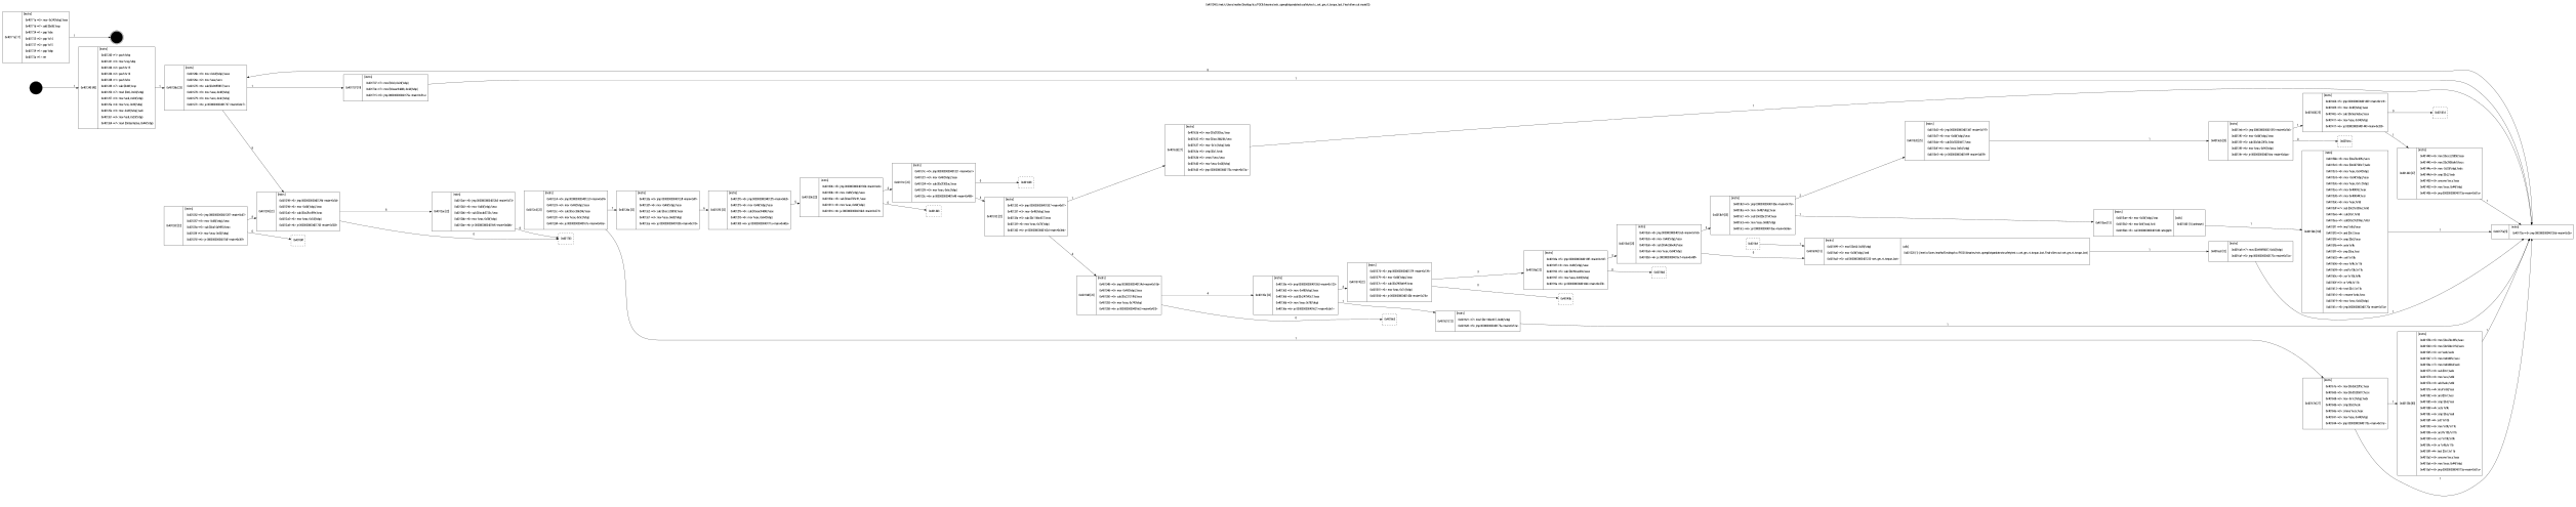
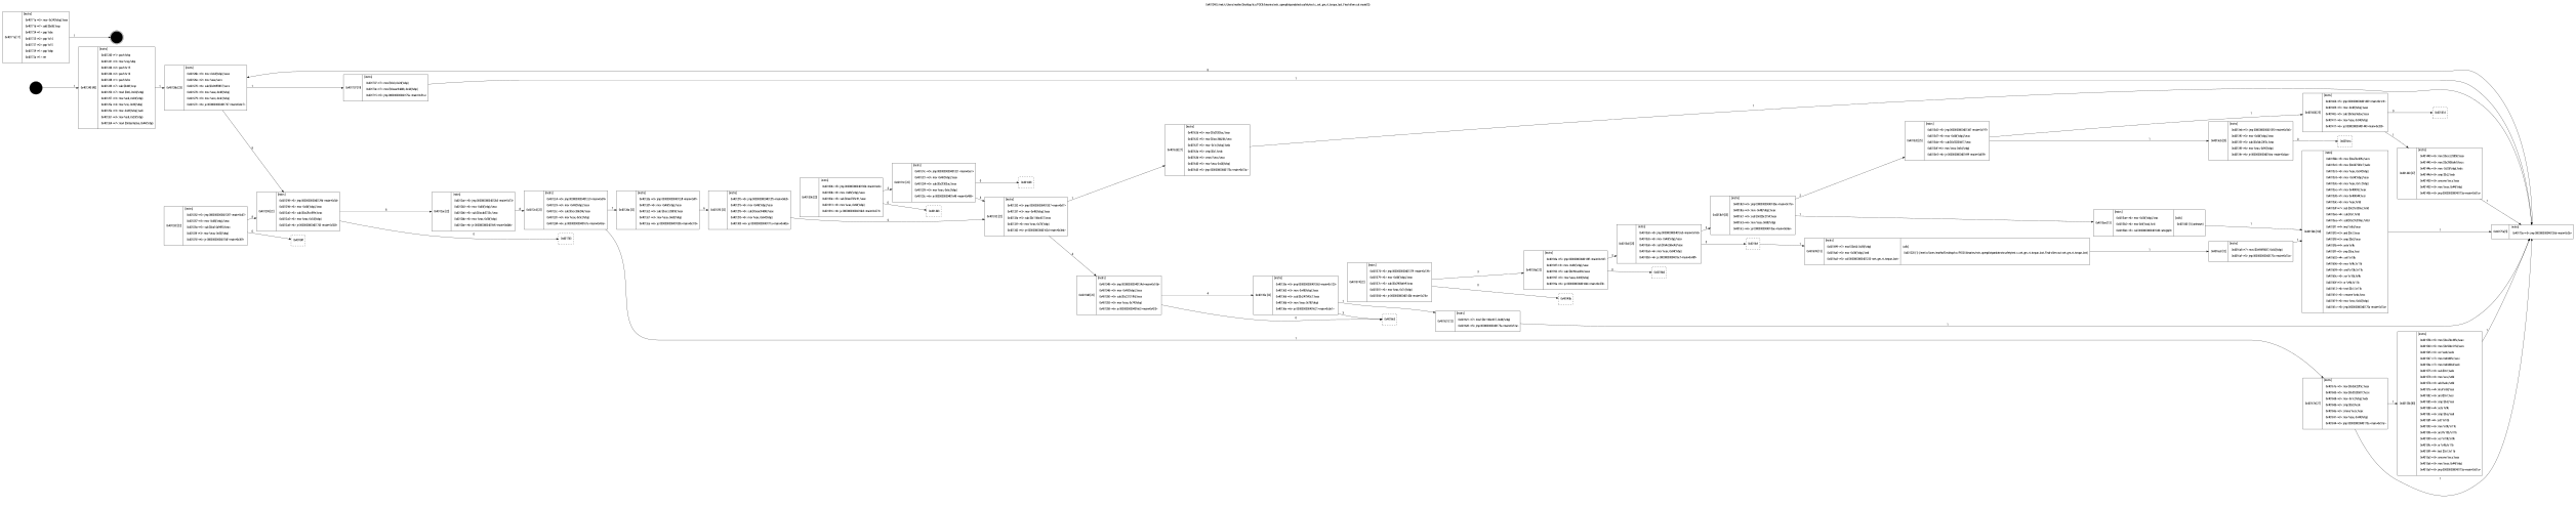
  digraph {
    fontname="Roboto Condensed"
    label="0x401240 (/mnt/c/Users/mathe/Desktop/tcc/POCII/binaries/extr_openpilotpandatestssafetytest.c_set_gm_rt_torque_last_Final-ollvm.out::main(0))"
    labelloc=t
    rankdir=LR
    node [fontname="Roboto Condensed" shape=record]
    edge [fontname="Roboto Condensed"]
    Entry [fillcolor=black height=0.3 shape=circle style=filled width=0.3]
    n2 [label="{\n     0x401240 [43]\l\n     | [instrs]\l\n     &nbsp;&nbsp;0x401240 \<+1\>: push %rbp\l\n     &nbsp;&nbsp;0x401241 \<+3\>: mov %rsp,%rbp\l\n     &nbsp;&nbsp;0x401244 \<+2\>: push %r15\l\n     &nbsp;&nbsp;0x401246 \<+2\>: push %r14\l\n     &nbsp;&nbsp;0x401248 \<+1\>: push %rbx\l\n     &nbsp;&nbsp;0x401249 \<+7\>: sub $0x88,%rsp\l\n     &nbsp;&nbsp;0x401250 \<+7\>: movl $0x0,-0x24(%rbp)\l\n     &nbsp;&nbsp;0x401257 \<+3\>: mov %edi,-0x28(%rbp)\l\n     &nbsp;&nbsp;0x40125a \<+4\>: mov %rsi,-0x30(%rbp)\l\n     &nbsp;&nbsp;0x40125e \<+3\>: mov -0x28(%rbp),%edi\l\n     &nbsp;&nbsp;0x401261 \<+3\>: mov %edi,-0x20(%rbp)\l\n     &nbsp;&nbsp;0x401264 \<+7\>: movl $0x5ee9a3ae,-0x44(%rbp)\l\n  }"]
    n3 [label="{\n     0x40126b [23]\l\n     | [instrs]\l\n     &nbsp;&nbsp;0x40126b \<+3\>: mov -0x44(%rbp),%eax\l\n     &nbsp;&nbsp;0x40126e \<+2\>: mov %eax,%ecx\l\n     &nbsp;&nbsp;0x401270 \<+6\>: sub $0x96ff8837,%ecx\l\n     &nbsp;&nbsp;0x401276 \<+3\>: mov %eax,-0x48(%rbp)\l\n     &nbsp;&nbsp;0x401279 \<+3\>: mov %ecx,-0x4c(%rbp)\l\n     &nbsp;&nbsp;0x40127c \<+6\>: je 0000000000401707 \<main+0x4c7\>\l\n  }"]
    n4 [label="{\n     0x401707 [19]\l\n     | [instrs]\l\n     &nbsp;&nbsp;0x401707 \<+7\>: movl $0x0,-0x24(%rbp)\l\n     &nbsp;&nbsp;0x40170e \<+7\>: movl $0xeac94d48,-0x44(%rbp)\l\n     &nbsp;&nbsp;0x401715 \<+5\>: jmp 000000000040175a \<main+0x51a\>\l\n  }"]
    n5 [label="{\n     0x401298 [22]\l\n     | [instrs]\l\n     &nbsp;&nbsp;0x401298 \<+5\>: jmp 000000000040129d \<main+0x5d\>\l\n     &nbsp;&nbsp;0x40129d \<+3\>: mov -0x48(%rbp),%eax\l\n     &nbsp;&nbsp;0x4012a0 \<+5\>: sub $0xa7bc49fe,%eax\l\n     &nbsp;&nbsp;0x4012a5 \<+3\>: mov %eax,-0x54(%rbp)\l\n     &nbsp;&nbsp;0x4012a8 \<+6\>: je 0000000000401743 \<main+0x503\>\l\n  }"]
    n6 [label="{\n     0x40175a [5]\l\n     | [instrs]\l\n     &nbsp;&nbsp;0x40175a \<+5\>: jmp 000000000040126b \<main+0x2b\>\l\n  }"]
    n7 [label="{\n     0x401282 [22]\l\n     | [instrs]\l\n     &nbsp;&nbsp;0x401282 \<+5\>: jmp 0000000000401287 \<main+0x47\>\l\n     &nbsp;&nbsp;0x401287 \<+3\>: mov -0x48(%rbp),%eax\l\n     &nbsp;&nbsp;0x40128a \<+5\>: sub $0xa14a9490,%eax\l\n     &nbsp;&nbsp;0x40128f \<+3\>: mov %eax,-0x50(%rbp)\l\n     &nbsp;&nbsp;0x401292 \<+6\>: je 000000000040154f \<main+0x30f\>\l\n  }"]
    n8 [label="{\n     0x40154f\l\n  }" style=dashed]
    n9 [label="{\n     0x401743\l\n  }" style=dashed]
    n10 [label="{\n     0x4012ae [22]\l\n     | [instrs]\l\n     &nbsp;&nbsp;0x4012ae \<+5\>: jmp 00000000004012b3 \<main+0x73\>\l\n     &nbsp;&nbsp;0x4012b3 \<+3\>: mov -0x48(%rbp),%eax\l\n     &nbsp;&nbsp;0x4012b6 \<+5\>: sub $0xcab5723c,%eax\l\n     &nbsp;&nbsp;0x4012bb \<+3\>: mov %eax,-0x58(%rbp)\l\n     &nbsp;&nbsp;0x4012be \<+6\>: je 00000000004016f6 \<main+0x4b6\>\l\n  }"]
    Exit [fillcolor=black height=0.3 peripheries=2 shape=circle style=filled width=0.3]
    n12 [label="{\n     0x4012c4 [22]\l\n     | [instrs]\l\n     &nbsp;&nbsp;0x4012c4 \<+5\>: jmp 00000000004012c9 \<main+0x89\>\l\n     &nbsp;&nbsp;0x4012c9 \<+3\>: mov -0x48(%rbp),%eax\l\n     &nbsp;&nbsp;0x4012cc \<+5\>: sub $0xcc36b246,%eax\l\n     &nbsp;&nbsp;0x4012d1 \<+3\>: mov %eax,-0x5c(%rbp)\l\n     &nbsp;&nbsp;0x4012d4 \<+6\>: je 000000000040167e \<main+0x43e\>\l\n  }"]
    n13 [label="{\n     0x4016a8 [12]\l\n     | [instrs]\l\n     &nbsp;&nbsp;0x4016a8 \<+7\>: movl $0x96ff8837,-0x44(%rbp)\l\n     &nbsp;&nbsp;0x4016af \<+5\>: jmp 000000000040175a \<main+0x51a\>\l\n  }"]
    n14 [label="{\n     0x40167e [27]\l\n     | [instrs]\l\n     &nbsp;&nbsp;0x40167e \<+5\>: mov $0x5dc23f5c,%eax\l\n     &nbsp;&nbsp;0x401683 \<+5\>: mov $0x55200d17,%ecx\l\n     &nbsp;&nbsp;0x401688 \<+3\>: mov -0x1c(%rbp),%edx\l\n     &nbsp;&nbsp;0x40168b \<+3\>: cmp $0x0,%edx\l\n     &nbsp;&nbsp;0x40168e \<+3\>: cmove %ecx,%eax\l\n     &nbsp;&nbsp;0x401691 \<+3\>: mov %eax,-0x44(%rbp)\l\n     &nbsp;&nbsp;0x401694 \<+5\>: jmp 000000000040175a \<main+0x51a\>\l\n  }"]
    n15 [label="{\n     0x4012da [22]\l\n     | [instrs]\l\n     &nbsp;&nbsp;0x4012da \<+5\>: jmp 00000000004012df \<main+0x9f\>\l\n     &nbsp;&nbsp;0x4012df \<+3\>: mov -0x48(%rbp),%eax\l\n     &nbsp;&nbsp;0x4012e2 \<+5\>: sub $0xccc28858,%eax\l\n     &nbsp;&nbsp;0x4012e7 \<+3\>: mov %eax,-0x60(%rbp)\l\n     &nbsp;&nbsp;0x4012ea \<+6\>: je 000000000040155b \<main+0x31b\>\l\n  }"]
    n16 [label="{\n     0x4015bb [102]\l\n     | [instrs]\l\n     &nbsp;&nbsp;0x4015bb \<+5\>: mov $0xa7bc49fe,%ecx\l\n     &nbsp;&nbsp;0x4015c0 \<+5\>: mov $0x247543c7,%edx\l\n     &nbsp;&nbsp;0x4015c5 \<+3\>: mov %eax,-0x34(%rbp)\l\n     &nbsp;&nbsp;0x4015c8 \<+3\>: mov -0x34(%rbp),%eax\l\n     &nbsp;&nbsp;0x4015cb \<+3\>: mov %eax,-0x1c(%rbp)\l\n     &nbsp;&nbsp;0x4015ce \<+7\>: mov 0x40405c,%eax\l\n     &nbsp;&nbsp;0x4015d5 \<+7\>: mov 0x404044,%esi\l\n     &nbsp;&nbsp;0x4015dc \<+3\>: mov %eax,%r8d\l\n     &nbsp;&nbsp;0x4015df \<+7\>: sub $0x27e559ac,%r8d\l\n     &nbsp;&nbsp;0x4015e6 \<+4\>: sub $0x1,%r8d\l\n     &nbsp;&nbsp;0x4015ea \<+7\>: add $0x27e559ac,%r8d\l\n     &nbsp;&nbsp;0x4015f1 \<+4\>: imul %r8d,%eax\l\n     &nbsp;&nbsp;0x4015f5 \<+3\>: and $0x1,%eax\l\n     &nbsp;&nbsp;0x4015f8 \<+3\>: cmp $0x0,%eax\l\n     &nbsp;&nbsp;0x4015fb \<+4\>: sete %r9b\l\n     &nbsp;&nbsp;0x4015ff \<+3\>: cmp $0xa,%esi\l\n     &nbsp;&nbsp;0x401602 \<+4\>: setl %r10b\l\n     &nbsp;&nbsp;0x401606 \<+3\>: mov %r9b,%r11b\l\n     &nbsp;&nbsp;0x401609 \<+3\>: and %r10b,%r11b\l\n     &nbsp;&nbsp;0x40160c \<+3\>: xor %r10b,%r9b\l\n     &nbsp;&nbsp;0x40160f \<+3\>: or %r9b,%r11b\l\n     &nbsp;&nbsp;0x401612 \<+4\>: test $0x1,%r11b\l\n     &nbsp;&nbsp;0x401616 \<+3\>: cmovne %edx,%ecx\l\n     &nbsp;&nbsp;0x401619 \<+3\>: mov %ecx,-0x44(%rbp)\l\n     &nbsp;&nbsp;0x40161c \<+5\>: jmp 000000000040175a \<main+0x51a\>\l\n  }"]
    n17 [label="{\n     0x40155b [83]\l\n     | [instrs]\l\n     &nbsp;&nbsp;0x40155b \<+5\>: mov $0xa7bc49fe,%eax\l\n     &nbsp;&nbsp;0x401560 \<+5\>: mov $0x52bc2154,%ecx\l\n     &nbsp;&nbsp;0x401565 \<+2\>: xor %edx,%edx\l\n     &nbsp;&nbsp;0x401567 \<+7\>: mov 0x40405c,%esi\l\n     &nbsp;&nbsp;0x40156e \<+7\>: mov 0x404044,%edi\l\n     &nbsp;&nbsp;0x401575 \<+3\>: sub $0x1,%edx\l\n     &nbsp;&nbsp;0x401578 \<+3\>: mov %esi,%r8d\l\n     &nbsp;&nbsp;0x40157b \<+3\>: add %edx,%r8d\l\n     &nbsp;&nbsp;0x40157e \<+4\>: imul %r8d,%esi\l\n     &nbsp;&nbsp;0x401582 \<+3\>: and $0x1,%esi\l\n     &nbsp;&nbsp;0x401585 \<+3\>: cmp $0x0,%esi\l\n     &nbsp;&nbsp;0x401588 \<+4\>: sete %r9b\l\n     &nbsp;&nbsp;0x40158c \<+3\>: cmp $0xa,%edi\l\n     &nbsp;&nbsp;0x40158f \<+4\>: setl %r10b\l\n     &nbsp;&nbsp;0x401593 \<+3\>: mov %r9b,%r11b\l\n     &nbsp;&nbsp;0x401596 \<+3\>: and %r10b,%r11b\l\n     &nbsp;&nbsp;0x401599 \<+3\>: xor %r10b,%r9b\l\n     &nbsp;&nbsp;0x40159c \<+3\>: or %r9b,%r11b\l\n     &nbsp;&nbsp;0x40159f \<+4\>: test $0x1,%r11b\l\n     &nbsp;&nbsp;0x4015a3 \<+3\>: cmovne %ecx,%eax\l\n     &nbsp;&nbsp;0x4015a6 \<+3\>: mov %eax,-0x44(%rbp)\l\n     &nbsp;&nbsp;0x4015a9 \<+5\>: jmp 000000000040175a \<main+0x51a\>\l\n  }"]
    n18 [label="{\n     0x4012f0 [22]\l\n     | [instrs]\l\n     &nbsp;&nbsp;0x4012f0 \<+5\>: jmp 00000000004012f5 \<main+0xb5\>\l\n     &nbsp;&nbsp;0x4012f5 \<+3\>: mov -0x48(%rbp),%eax\l\n     &nbsp;&nbsp;0x4012f8 \<+5\>: sub $0xeac94d48,%eax\l\n     &nbsp;&nbsp;0x4012fd \<+3\>: mov %eax,-0x64(%rbp)\l\n     &nbsp;&nbsp;0x401300 \<+6\>: je 000000000040171a \<main+0x4da\>\l\n  }"]
    n19 [label="{\n     0x401306 [22]\l\n     | [instrs]\l\n     &nbsp;&nbsp;0x401306 \<+5\>: jmp 000000000040130b \<main+0xcb\>\l\n     &nbsp;&nbsp;0x40130b \<+3\>: mov -0x48(%rbp),%eax\l\n     &nbsp;&nbsp;0x40130e \<+5\>: sub $0xed725c91,%eax\l\n     &nbsp;&nbsp;0x401313 \<+3\>: mov %eax,-0x68(%rbp)\l\n     &nbsp;&nbsp;0x401316 \<+6\>: je 00000000004014b3 \<main+0x273\>\l\n  }"]
    n20 [label="{\n     0x40171a [17]\l\n     | [instrs]\l\n     &nbsp;&nbsp;0x40171a \<+3\>: mov -0x24(%rbp),%eax\l\n     &nbsp;&nbsp;0x40171d \<+7\>: add $0x88,%rsp\l\n     &nbsp;&nbsp;0x401724 \<+1\>: pop %rbx\l\n     &nbsp;&nbsp;0x401725 \<+2\>: pop %r14\l\n     &nbsp;&nbsp;0x401727 \<+2\>: pop %r15\l\n     &nbsp;&nbsp;0x401729 \<+1\>: pop %rbp\l\n     &nbsp;&nbsp;0x40172a \<+1\>: ret\l\n  }"]
    n21 [label="{\n     0x4014b3\l\n  }" style=dashed]
    n22 [label="{\n     0x40131c [22]\l\n     | [instrs]\l\n     &nbsp;&nbsp;0x40131c \<+5\>: jmp 0000000000401321 \<main+0xe1\>\l\n     &nbsp;&nbsp;0x401321 \<+3\>: mov -0x48(%rbp),%eax\l\n     &nbsp;&nbsp;0x401324 \<+5\>: sub $0x2f303ac,%eax\l\n     &nbsp;&nbsp;0x401329 \<+3\>: mov %eax,-0x6c(%rbp)\l\n     &nbsp;&nbsp;0x40132c \<+6\>: je 0000000000401648 \<main+0x408\>\l\n  }"]
    n23 [label="{\n     0x40141d\l\n  }" style=dashed]
    n24 [label="{\n     0x401648\l\n  }" style=dashed]
    n25 [label="{\n     0x401332 [22]\l\n     | [instrs]\l\n     &nbsp;&nbsp;0x401332 \<+5\>: jmp 0000000000401337 \<main+0xf7\>\l\n     &nbsp;&nbsp;0x401337 \<+3\>: mov -0x48(%rbp),%eax\l\n     &nbsp;&nbsp;0x40133a \<+5\>: sub $0x116bc637,%eax\l\n     &nbsp;&nbsp;0x40133f \<+3\>: mov %eax,-0x70(%rbp)\l\n     &nbsp;&nbsp;0x401342 \<+6\>: je 000000000040162d \<main+0x3ed\>\l\n  }"]
    n26 [label="{\n     0x401440 [27]\l\n     | [instrs]\l\n     &nbsp;&nbsp;0x401440 \<+5\>: mov $0xccc28858,%eax\l\n     &nbsp;&nbsp;0x401445 \<+5\>: mov $0x2908afe9,%ecx\l\n     &nbsp;&nbsp;0x40144a \<+3\>: mov -0x20(%rbp),%edx\l\n     &nbsp;&nbsp;0x40144d \<+3\>: cmp $0x2,%edx\l\n     &nbsp;&nbsp;0x401450 \<+3\>: cmovne %ecx,%eax\l\n     &nbsp;&nbsp;0x401453 \<+3\>: mov %eax,-0x44(%rbp)\l\n     &nbsp;&nbsp;0x401456 \<+5\>: jmp 000000000040175a \<main+0x51a\>\l\n  }"]
    n27 [label="{\n     0x40162d [27]\l\n     | [instrs]\l\n     &nbsp;&nbsp;0x40162d \<+5\>: mov $0x2f303ac,%eax\l\n     &nbsp;&nbsp;0x401632 \<+5\>: mov $0xcc36b246,%ecx\l\n     &nbsp;&nbsp;0x401637 \<+3\>: mov -0x1c(%rbp),%edx\l\n     &nbsp;&nbsp;0x40163a \<+3\>: cmp $0x1,%edx\l\n     &nbsp;&nbsp;0x40163d \<+3\>: cmovl %ecx,%eax\l\n     &nbsp;&nbsp;0x401640 \<+3\>: mov %eax,-0x44(%rbp)\l\n     &nbsp;&nbsp;0x401643 \<+5\>: jmp 000000000040175a \<main+0x51a\>\l\n  }"]
    n28 [label="{\n     0x401348 [22]\l\n     | [instrs]\l\n     &nbsp;&nbsp;0x401348 \<+5\>: jmp 000000000040134d \<main+0x10d\>\l\n     &nbsp;&nbsp;0x40134d \<+3\>: mov -0x48(%rbp),%eax\l\n     &nbsp;&nbsp;0x401350 \<+5\>: sub $0x22131ffd,%eax\l\n     &nbsp;&nbsp;0x401355 \<+3\>: mov %eax,-0x74(%rbp)\l\n     &nbsp;&nbsp;0x401358 \<+6\>: je 0000000000401663 \<main+0x423\>\l\n  }"]
    n29 [label="{\n     0x401404 [25]\l\n     | [instrs]\l\n     &nbsp;&nbsp;0x401404 \<+5\>: jmp 0000000000401409 \<main+0x1c9\>\l\n     &nbsp;&nbsp;0x401409 \<+3\>: mov -0x48(%rbp),%eax\l\n     &nbsp;&nbsp;0x40140c \<+5\>: sub $0x5ee9a3ae,%eax\l\n     &nbsp;&nbsp;0x401411 \<+6\>: mov %eax,-0x94(%rbp)\l\n     &nbsp;&nbsp;0x401417 \<+6\>: je 0000000000401440 \<main+0x200\>\l\n  }"]
    n30 [label="{\n     0x401663\l\n  }" style=dashed]
    n31 [label="{\n     0x40135e [22]\l\n     | [instrs]\l\n     &nbsp;&nbsp;0x40135e \<+5\>: jmp 0000000000401363 \<main+0x123\>\l\n     &nbsp;&nbsp;0x401363 \<+3\>: mov -0x48(%rbp),%eax\l\n     &nbsp;&nbsp;0x401366 \<+5\>: sub $0x247543c7,%eax\l\n     &nbsp;&nbsp;0x40136b \<+3\>: mov %eax,-0x78(%rbp)\l\n     &nbsp;&nbsp;0x40136e \<+6\>: je 0000000000401621 \<main+0x3e1\>\l\n  }"]
    n32 [label="{\n     0x4016ea\l\n  }" style=dashed]
    n33 [label="{\n     0x401621 [12]\l\n     | [instrs]\l\n     &nbsp;&nbsp;0x401621 \<+7\>: movl $0x116bc637,-0x44(%rbp)\l\n     &nbsp;&nbsp;0x401628 \<+5\>: jmp 000000000040175a \<main+0x51a\>\l\n  }"]
    n34 [label="{\n     0x401374 [22]\l\n     | [instrs]\l\n     &nbsp;&nbsp;0x401374 \<+5\>: jmp 0000000000401379 \<main+0x139\>\l\n     &nbsp;&nbsp;0x401379 \<+3\>: mov -0x48(%rbp),%eax\l\n     &nbsp;&nbsp;0x40137c \<+5\>: sub $0x2908afe9,%eax\l\n     &nbsp;&nbsp;0x401381 \<+3\>: mov %eax,-0x7c(%rbp)\l\n     &nbsp;&nbsp;0x401384 \<+6\>: je 000000000040145b \<main+0x21b\>\l\n  }"]
    n35 [label="{\n     0x4013eb [25]\l\n     | [instrs]\l\n     &nbsp;&nbsp;0x4013eb \<+5\>: jmp 00000000004013f0 \<main+0x1b0\>\l\n     &nbsp;&nbsp;0x4013f0 \<+3\>: mov -0x48(%rbp),%eax\l\n     &nbsp;&nbsp;0x4013f3 \<+5\>: sub $0x5dc23f5c,%eax\l\n     &nbsp;&nbsp;0x4013f8 \<+6\>: mov %eax,-0x90(%rbp)\l\n     &nbsp;&nbsp;0x4013fe \<+6\>: je 00000000004016ea \<main+0x4aa\>\l\n  }"]
    n36 [label="{\n     0x40145b\l\n  }" style=dashed]
    n37 [label="{\n     0x40138a [22]\l\n     | [instrs]\l\n     &nbsp;&nbsp;0x40138a \<+5\>: jmp 000000000040138f \<main+0x14f\>\l\n     &nbsp;&nbsp;0x40138f \<+3\>: mov -0x48(%rbp),%eax\l\n     &nbsp;&nbsp;0x401392 \<+5\>: sub $0x39cee09e,%eax\l\n     &nbsp;&nbsp;0x401397 \<+3\>: mov %eax,-0x80(%rbp)\l\n     &nbsp;&nbsp;0x40139a \<+6\>: je 00000000004016b4 \<main+0x474\>\l\n  }"]
    n38 [label="{\n     0x401699 [15]\l\n     | [instrs]\l\n     &nbsp;&nbsp;0x401699 \<+7\>: movl $0x64,-0x38(%rbp)\l\n     &nbsp;&nbsp;0x4016a0 \<+3\>: mov -0x38(%rbp),%edi\l\n     &nbsp;&nbsp;0x4016a3 \<+5\>: call 0000000000401220 \<set_gm_rt_torque_last\>\l\n     | [calls]\l\n     &nbsp;&nbsp;0x401220 \{1\} (/mnt/c/Users/mathe/Desktop/tcc/POCII/binaries/extr_openpilotpandatestssafetytest.c_set_gm_rt_torque_last_Final-ollvm.out::set_gm_rt_torque_last)\l\n  }"]
    n39 [label="{\n     0x4016b4\l\n  }" style=dashed]
    n40 [label="{\n     0x4013a0 [25]\l\n     | [instrs]\l\n     &nbsp;&nbsp;0x4013a0 \<+5\>: jmp 00000000004013a5 \<main+0x165\>\l\n     &nbsp;&nbsp;0x4013a5 \<+3\>: mov -0x48(%rbp),%eax\l\n     &nbsp;&nbsp;0x4013a8 \<+5\>: sub $0x4e266e4d,%eax\l\n     &nbsp;&nbsp;0x4013ad \<+6\>: mov %eax,-0x84(%rbp)\l\n     &nbsp;&nbsp;0x4013b3 \<+6\>: je 00000000004016cf \<main+0x48f\>\l\n  }"]
    n41 [label="{\n     0x4013d2 [25]\l\n     | [instrs]\l\n     &nbsp;&nbsp;0x4013d2 \<+5\>: jmp 00000000004013d7 \<main+0x197\>\l\n     &nbsp;&nbsp;0x4013d7 \<+3\>: mov -0x48(%rbp),%eax\l\n     &nbsp;&nbsp;0x4013da \<+5\>: sub $0x55200d17,%eax\l\n     &nbsp;&nbsp;0x4013df \<+6\>: mov %eax,-0x8c(%rbp)\l\n     &nbsp;&nbsp;0x4013e5 \<+6\>: je 0000000000401699 \<main+0x459\>\l\n  }"]
    n42 [label="{\n     0x4013b9 [25]\l\n     | [instrs]\l\n     &nbsp;&nbsp;0x4013b9 \<+5\>: jmp 00000000004013be \<main+0x17e\>\l\n     &nbsp;&nbsp;0x4013be \<+3\>: mov -0x48(%rbp),%eax\l\n     &nbsp;&nbsp;0x4013c1 \<+5\>: sub $0x52bc2154,%eax\l\n     &nbsp;&nbsp;0x4013c6 \<+6\>: mov %eax,-0x88(%rbp)\l\n     &nbsp;&nbsp;0x4013cc \<+6\>: je 00000000004015ae \<main+0x36e\>\l\n  }"]
    n43 [label="{\n     0x4016cf\l\n  }" style=dashed]
    n44 [label="{\n     0x4015ae [13]\l\n     | [instrs]\l\n     &nbsp;&nbsp;0x4015ae \<+4\>: mov -0x30(%rbp),%rax\l\n     &nbsp;&nbsp;0x4015b2 \<+4\>: mov 0x8(%rax),%rdi\l\n     &nbsp;&nbsp;0x4015b6 \<+5\>: call 0000000000401040 \<atoi@plt\>\l\n     | [calls]\l\n     &nbsp;&nbsp;0x401040 \{1\} (unknown)\l\n  }"]
    Entry -> n2 [label=" 1"]
    n2 -> n3 [label=" 1"]
    n3 -> n4 [label=" 1"]
    n3 -> n5 [label=" 8"]
    n4 -> n6 [label=" 1"]
    n5 -> n9 [label=" 0"]
    n5 -> n10 [label=" 8"]
    n6 -> n3 [label=" 8"]
    n7 -> n5 [label=" 8"]
    n7 -> n8 [label=" 0"]
-   n10 -> n9 [label=" 8"]
+   n10 -> n12 [label=" 8"]
    n12 -> n14 [label=" 1"]
    n12 -> n15 [label=" 7"]
-   n13 -> n6 [label=" 1"]
+   n13 -> n16 [label=" 1"]
    n14 -> n6 [label=" 1"]
    n14 -> n17 [label=" 1"]
    n15 -> n18 [label=" 6"]
    n16 -> n6 [label=" 1"]
    n17 -> n6 [label=" 1"]
-   n18 -> n19 [label=" 5"]
+   n18 -> n25 [label=" 5"]
    n19 -> n21 [label=" 0"]
    n19 -> n22 [label=" 4"]
    n20 -> Exit [label=" 1"]
    n22 -> n24 [label=" 0"]
    n22 -> n25 [label=" 5"]
    n25 -> n27 [label=" 1"]
    n25 -> n28 [label=" 4"]
    n26 -> n6 [label=" 1"]
    n27 -> n6 [label=" 1"]
    n28 -> n30 [label=" 0"]
    n28 -> n31 [label=" 4"]
    n29 -> n23 [label=" 0"]
    n29 -> n26 [label=" 1"]
    n31 -> n33 [label=" 1"]
-   n31 -> n34 [label=" 3"]
+   n31 -> n30 [label=" 3"]
    n33 -> n6 [label=" 1"]
    n34 -> n36 [label=" 0"]
    n34 -> n37 [label=" 3"]
-   n35 -> n29 [label=" 1"]
+   n41 -> n29 [label=" 1"]
    n35 -> n32 [label=" 0"]
    n37 -> n39 [label=" 0"]
    n37 -> n40 [label=" 3"]
    n38 -> n13 [label=" 1"]
    n40 -> n42 [label=" 3"]
-   n40 -> n38 [label=" 0"]
+   n40 -> n43 [label=" 0"]
    n41 -> n35 [label=" 1"]
    n42 -> n41 [label=" 2"]
    n42 -> n44 [label=" 1"]
    n43 -> n38 [label=" 1"]
    n44 -> n16 [label=" 1"]
  }
